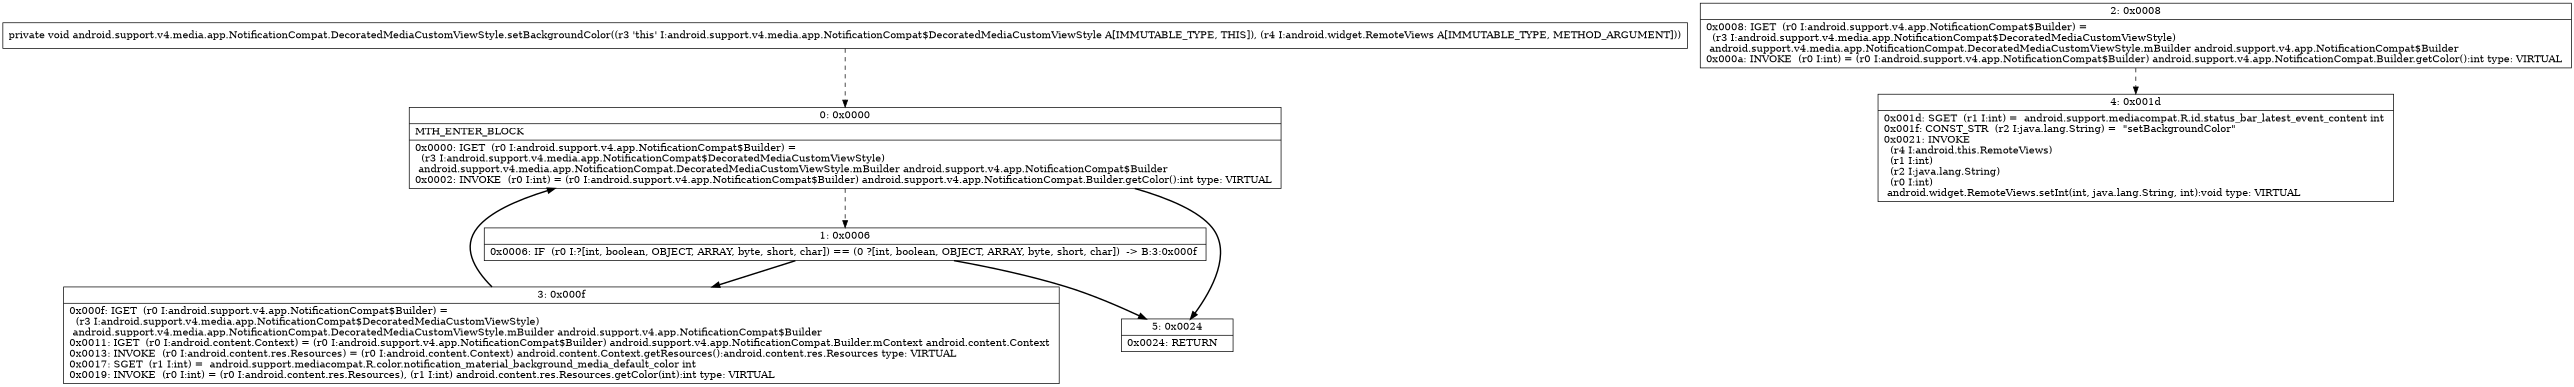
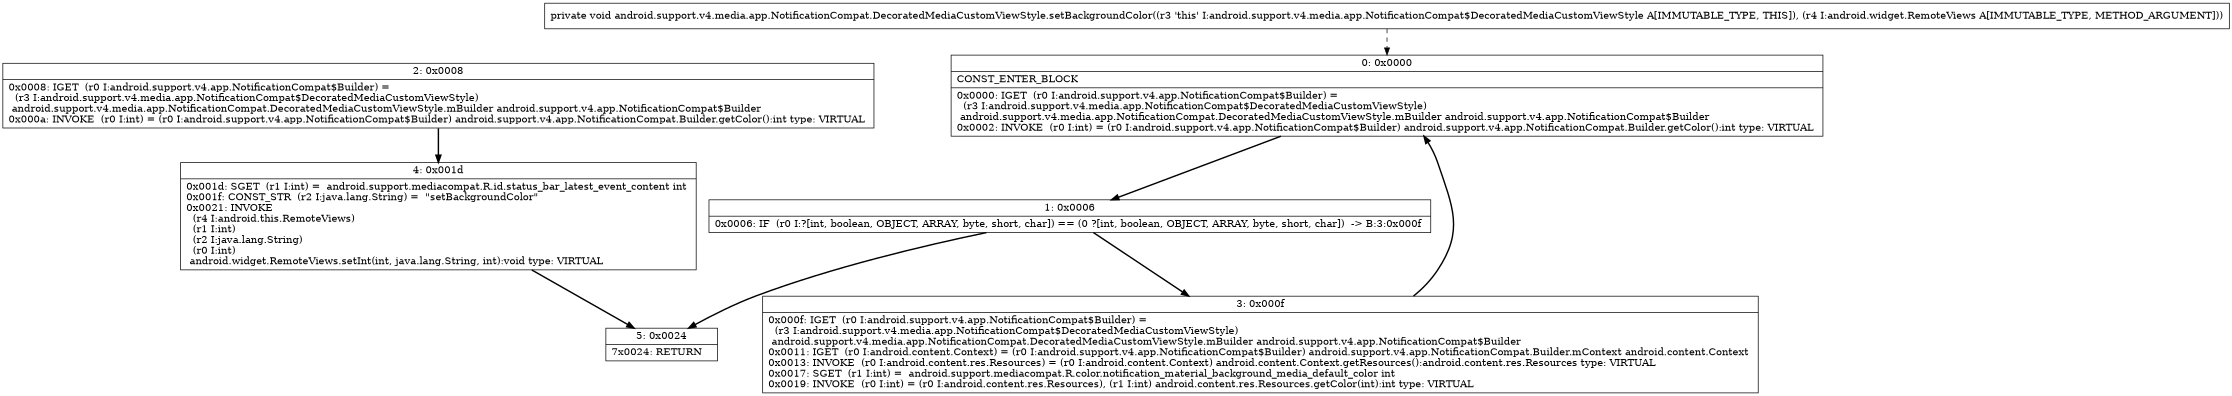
  digraph {
    node [shape=record]
    edge [style=bold]
-   n1 [label="{0\:\ 0x0000|MTH_ENTER_BLOCK\l|0x0000: IGET  (r0 I:android.support.v4.app.NotificationCompat$Builder) = \l  (r3 I:android.support.v4.media.app.NotificationCompat$DecoratedMediaCustomViewStyle)\l android.support.v4.media.app.NotificationCompat.DecoratedMediaCustomViewStyle.mBuilder android.support.v4.app.NotificationCompat$Builder \l0x0002: INVOKE  (r0 I:int) = (r0 I:android.support.v4.app.NotificationCompat$Builder) android.support.v4.app.NotificationCompat.Builder.getColor():int type: VIRTUAL \l}"]
+   n1 [label="{0\:\ 0x0000|CONST_ENTER_BLOCK\l|0x0000: IGET  (r0 I:android.support.v4.app.NotificationCompat$Builder) = \l  (r3 I:android.support.v4.media.app.NotificationCompat$DecoratedMediaCustomViewStyle)\l android.support.v4.media.app.NotificationCompat.DecoratedMediaCustomViewStyle.mBuilder android.support.v4.app.NotificationCompat$Builder \l0x0002: INVOKE  (r0 I:int) = (r0 I:android.support.v4.app.NotificationCompat$Builder) android.support.v4.app.NotificationCompat.Builder.getColor():int type: VIRTUAL \l}"]
    n2 [label="{1\:\ 0x0006|0x0006: IF  (r0 I:?[int, boolean, OBJECT, ARRAY, byte, short, char]) == (0 ?[int, boolean, OBJECT, ARRAY, byte, short, char])  \-\> B:3:0x000f \l}"]
    n3 [label="{3\:\ 0x000f|0x000f: IGET  (r0 I:android.support.v4.app.NotificationCompat$Builder) = \l  (r3 I:android.support.v4.media.app.NotificationCompat$DecoratedMediaCustomViewStyle)\l android.support.v4.media.app.NotificationCompat.DecoratedMediaCustomViewStyle.mBuilder android.support.v4.app.NotificationCompat$Builder \l0x0011: IGET  (r0 I:android.content.Context) = (r0 I:android.support.v4.app.NotificationCompat$Builder) android.support.v4.app.NotificationCompat.Builder.mContext android.content.Context \l0x0013: INVOKE  (r0 I:android.content.res.Resources) = (r0 I:android.content.Context) android.content.Context.getResources():android.content.res.Resources type: VIRTUAL \l0x0017: SGET  (r1 I:int) =  android.support.mediacompat.R.color.notification_material_background_media_default_color int \l0x0019: INVOKE  (r0 I:int) = (r0 I:android.content.res.Resources), (r1 I:int) android.content.res.Resources.getColor(int):int type: VIRTUAL \l}"]
-   n4 [label="{5\:\ 0x0024|0x0024: RETURN   \l}"]
+   n4 [label="{5\:\ 0x0024|7x0024: RETURN   \l}"]
    n5 [label="{2\:\ 0x0008|0x0008: IGET  (r0 I:android.support.v4.app.NotificationCompat$Builder) = \l  (r3 I:android.support.v4.media.app.NotificationCompat$DecoratedMediaCustomViewStyle)\l android.support.v4.media.app.NotificationCompat.DecoratedMediaCustomViewStyle.mBuilder android.support.v4.app.NotificationCompat$Builder \l0x000a: INVOKE  (r0 I:int) = (r0 I:android.support.v4.app.NotificationCompat$Builder) android.support.v4.app.NotificationCompat.Builder.getColor():int type: VIRTUAL \l}"]
    n6 [label="{4\:\ 0x001d|0x001d: SGET  (r1 I:int) =  android.support.mediacompat.R.id.status_bar_latest_event_content int \l0x001f: CONST_STR  (r2 I:java.lang.String) =  \"setBackgroundColor\" \l0x0021: INVOKE  \l  (r4 I:android.this.RemoteViews)\l  (r1 I:int)\l  (r2 I:java.lang.String)\l  (r0 I:int)\l android.widget.RemoteViews.setInt(int, java.lang.String, int):void type: VIRTUAL \l}"]
    n7 [label="{private void android.support.v4.media.app.NotificationCompat.DecoratedMediaCustomViewStyle.setBackgroundColor((r3 'this' I:android.support.v4.media.app.NotificationCompat$DecoratedMediaCustomViewStyle A[IMMUTABLE_TYPE, THIS]), (r4 I:android.widget.RemoteViews A[IMMUTABLE_TYPE, METHOD_ARGUMENT])) }"]
-   n1 -> n2 [style=dashed]
+   n1 -> n2
    n2 -> n3
    n2 -> n4
    n3 -> n1
-   n5 -> n6 [style=dashed]
-   n1 -> n4
+   n5 -> n6
+   n6 -> n4
    n7 -> n1 [style=dashed]
  }
